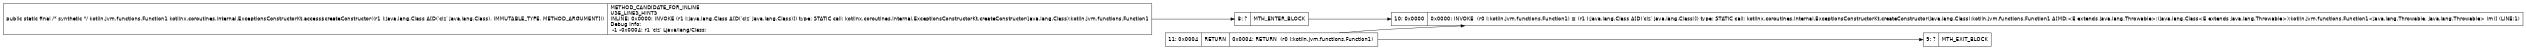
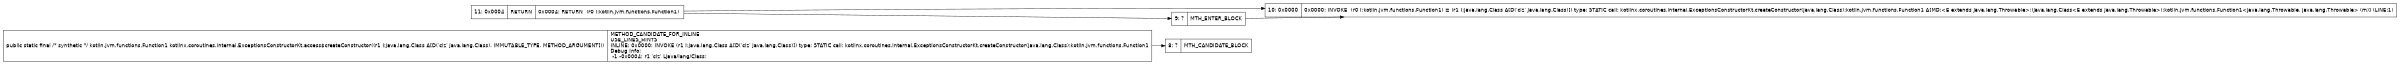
  digraph {
    fontname="DejaVu Sans"
    rankdir=LR
    node [fontname="DejaVu Sans" shape=record]
    edge [fontname="DejaVu Sans"]
-   n1 [label="{8\:\ ?|MTH_ENTER_BLOCK\l}"]
+   n1 [label="{8\:\ ?|MTH_CANDIDATE_BLOCK\l}"]
    n2 [label="{10\:\ 0x0000|0x0000: INVOKE  (r0 I:kotlin.jvm.functions.Function1) = (r1 I:java.lang.Class A[D('clz' java.lang.Class)]) type: STATIC call: kotlinx.coroutines.internal.ExceptionsConstructorKt.createConstructor(java.lang.Class):kotlin.jvm.functions.Function1 A[MD:\<E extends java.lang.Throwable\>:(java.lang.Class\<E extends java.lang.Throwable\>):kotlin.jvm.functions.Function1\<java.lang.Throwable, java.lang.Throwable\> (m)] (LINE:1)\l}"]
    n3 [label="{11\:\ 0x0004|RETURN\l|0x0004: RETURN  (r0 I:kotlin.jvm.functions.Function1) \l}"]
-   n4 [label="{9\:\ ?|MTH_EXIT_BLOCK\l}"]
+   n4 [label="{9\:\ ?|MTH_ENTER_BLOCK\l}"]
    n5 [label="{public static final \/* synthetic *\/ kotlin.jvm.functions.Function1 kotlinx.coroutines.internal.ExceptionsConstructorKt.access$createConstructor((r1 I:java.lang.Class A[D('clz' java.lang.Class), IMMUTABLE_TYPE, METHOD_ARGUMENT]))  | METHOD_CANDIDATE_FOR_INLINE\lUSE_LINES_HINTS\lINLINE: 0x0000: INVOKE  (r1 I:java.lang.Class A[D('clz' java.lang.Class)]) type: STATIC call: kotlinx.coroutines.internal.ExceptionsConstructorKt.createConstructor(java.lang.Class):kotlin.jvm.functions.Function1\lDebug Info:\l  \-1 \-0x0004: r1 'clz' Ljava\/lang\/Class;\l}"]
-   n1 -> n2
+   n4 -> n2
    n3 -> n2
    n3 -> n4
    n5 -> n1
  }
